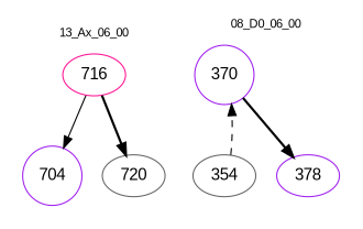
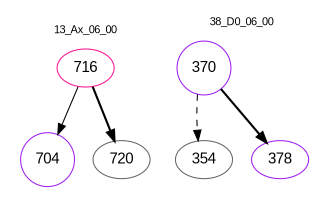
  digraph {
    fontname="Liberation Sans"
    node [color=purple fontname="Liberation Sans" shape=ellipse]
    edge [color=black fontname="Liberation Sans" style=bold]
    n1 [color=deeppink label=716]
    n2 [label=704 shape=circle]
    n3 [color=gray40 label=720]
    n4 [label=370 shape=circle]
    n5 [color=gray40 label=354]
    n6 [label=378]
    subgraph cluster_1 {
      color=white
      fontsize=10
      label="13_Ax_06_00"
      n1
      n2
      n3
    }
    subgraph cluster_2 {
      color=white
      fontsize=10
-     label="08_D0_06_00"
+     label="38_D0_06_00"
      n4
      n5
      n6
    }
    n1 -> n2 [style=solid]
    n1 -> n3
-   n5 -> n4 [style=dashed]
+   n4 -> n5 [style=dashed]
    n4 -> n6
  }
